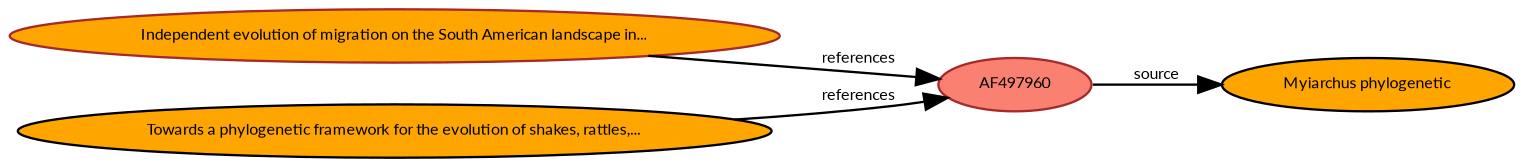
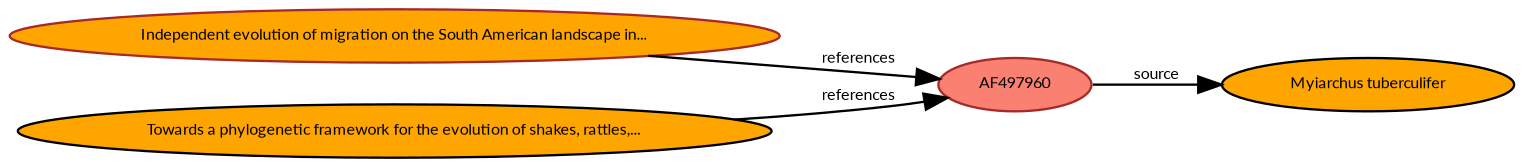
  digraph {
    fontname=Lato
    rankdir=LR
    node [color=brown fillcolor=orange fontname=Lato fontsize=7 style=filled]
    edge [fontname=Lato fontsize=7]
    n1 [fillcolor=salmon height=0.27433100247 label=AF497960 width=0.27433100247]
-   n2 [color=black height=0.27433100247 label="Myiarchus phylogenetic" width=0.27433100247]
+   n2 [color=black height=0.27433100247 label="Myiarchus tuberculifer" width=0.27433100247]
    n3 [height=0.27433100247 label="Independent evolution of migration on the South American landscape in..." width=0.27433100247]
    n4 [color=black height=0.27433100247 label="Towards a phylogenetic framework for the evolution of shakes, rattles,..." width=0.27433100247]
    n1 -> n2 [label=source]
    n3 -> n1 [label=references]
    n4 -> n1 [label=references]
  }
